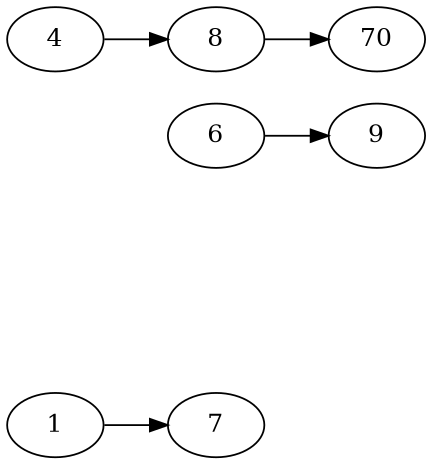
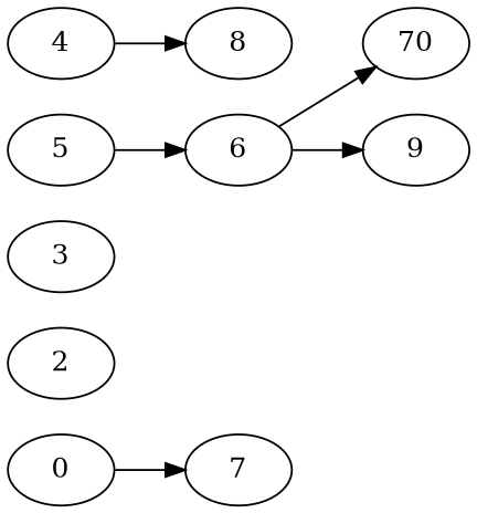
  digraph {
    rankdir=LR
    node [alpha=0.02]
-   1 [alpha=0.20 expect_size=11080704]
+   1 [alpha=0.20 expect_size=11080704 label=0]
    7 [expect_size=15327232]
+   2 [alpha=0.07 expect_size=40129536]
+   3 [alpha=0.01 expect_size=51117056]
    4 [expect_size=17048576]
    8 [alpha=0.12 expect_size=5928960]
+   5 [alpha=0.08 expect_size=49216512]
    6 [alpha=0.10 expect_size=43195392]
    9 [expect_size=9596928]
    n10 [alpha=0.12 expect_size=44700672 label=70]
    1 -> 7
    4 -> 8
+   5 -> 6
    6 -> 9
-   8 -> n10
+   6 -> n10
  }
